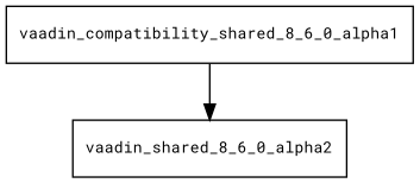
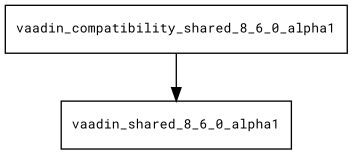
  digraph {
    fontname="Roboto Mono"
    node [fontsize=10.0 shape=box fontname="Roboto Mono"]
    vaadin_compatibility_shared_8_6_0_alpha1
-   vaadin_shared_8_6_0_alpha1 [label=vaadin_shared_8_6_0_alpha2]
+   vaadin_shared_8_6_0_alpha1
    vaadin_compatibility_shared_8_6_0_alpha1 -> vaadin_shared_8_6_0_alpha1 [fontname="Roboto Mono"]
  }
